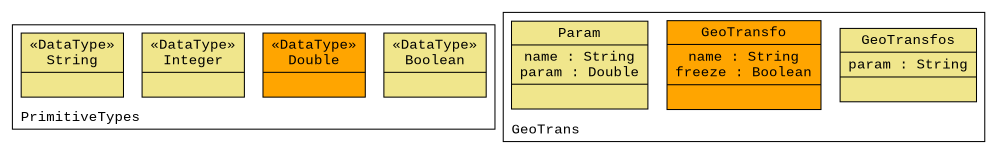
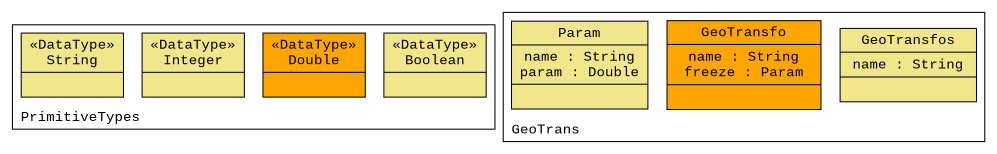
  digraph {
    compound=true
    labeljust=l
    labelloc=t
    nodeSep=0.75
    rankdir=BT
    fontname="Liberation Mono"
    node [shape=record style=filled fillcolor=khaki fontname="Liberation Mono"]
    n1 [label="{&#171;DataType&#187;\nBoolean|}"]
    n2 [label="{&#171;DataType&#187;\nDouble|}" fillcolor=orange]
    n3 [label="{&#171;DataType&#187;\nInteger|}"]
    n4 [label="{&#171;DataType&#187;\nString|}"]
-   n5 [label="{GeoTransfos|param : String| }"]
-   n6 [label="{GeoTransfo|name : String\nfreeze : Boolean| }" fillcolor=orange]
+   n5 [label="{GeoTransfos|name : String| }"]
+   n6 [label="{GeoTransfo|name : String\nfreeze : Param| }" fillcolor=orange]
    n7 [label="{Param|name : String\nparam : Double| }"]
    subgraph cluster_1 {
      color=black
      label=PrimitiveTypes
      n1
      n2
      n3
      n4
    }
    subgraph cluster_2 {
      color=black
      label=GeoTrans
      n5
      n6
      n7
    }
  }
